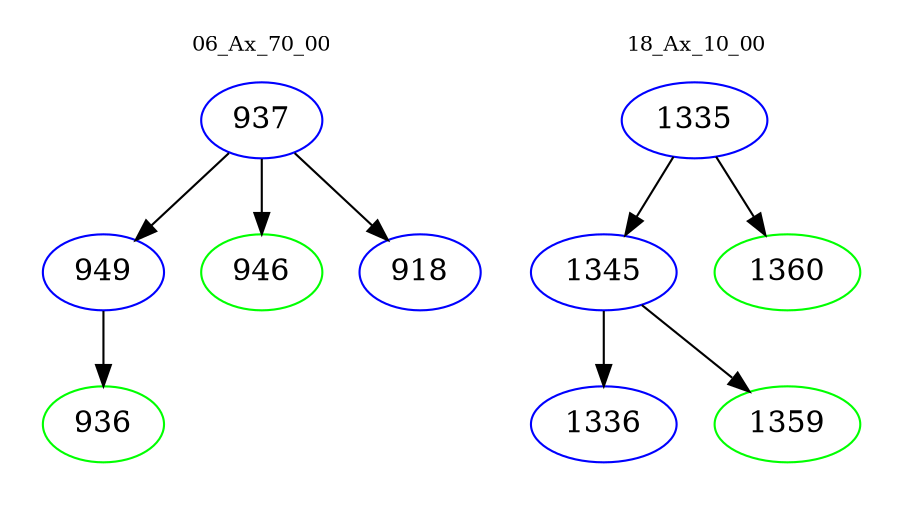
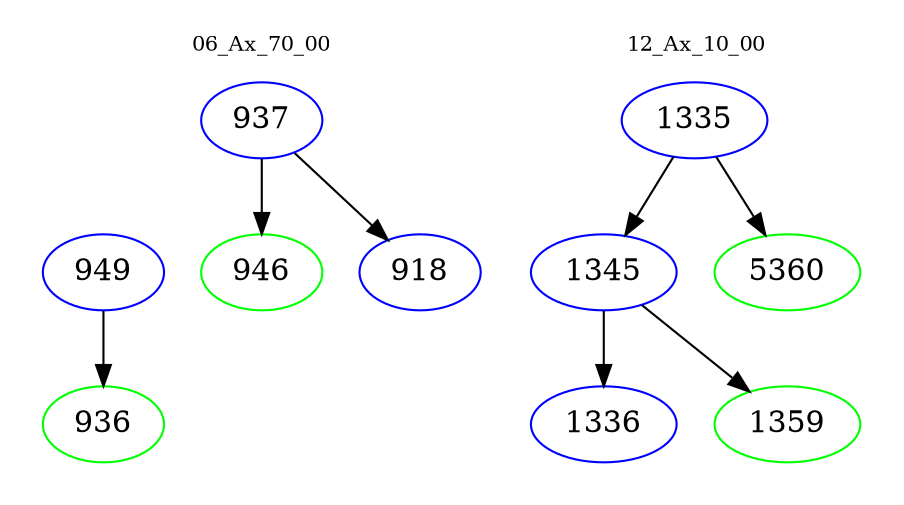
  digraph {
    node [color=blue]
    edge [color=black]
    n1 [label=937]
    n2 [label=949]
    n3 [color=green label=946]
    n4 [label=918]
    n5 [color=green label=936]
    n6 [label=1335]
    n7 [label=1336]
    n8 [label=1345]
-   n9 [color=green label=1360]
+   n9 [color=green label=5360]
    n10 [color=green label=1359]
    subgraph cluster_1 {
      color=white
      fontsize=10
      label="06_Ax_70_00"
      n1
      n2
      n3
      n4
      n5
    }
    subgraph cluster_2 {
      color=white
      fontsize=10
-     label="18_Ax_10_00"
+     label="12_Ax_10_00"
      n6
      n7
      n8
      n9
      n10
    }
-   n1 -> n2
    n1 -> n3
    n1 -> n4
    n2 -> n5
    n6 -> n8
    n6 -> n9
    n8 -> n7
    n8 -> n10
  }
